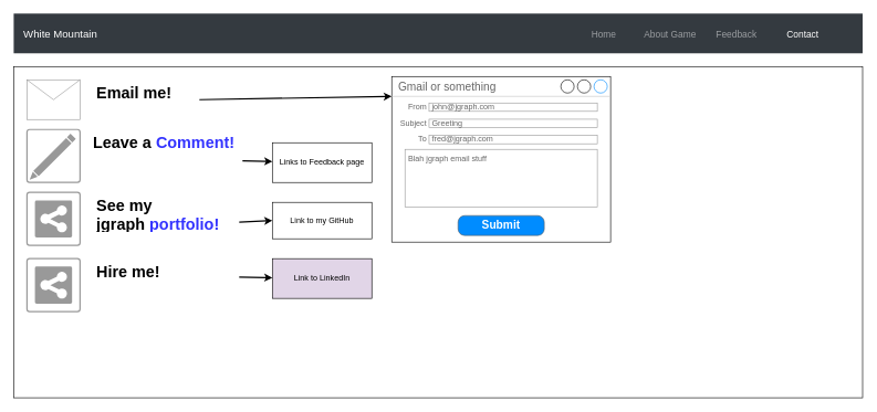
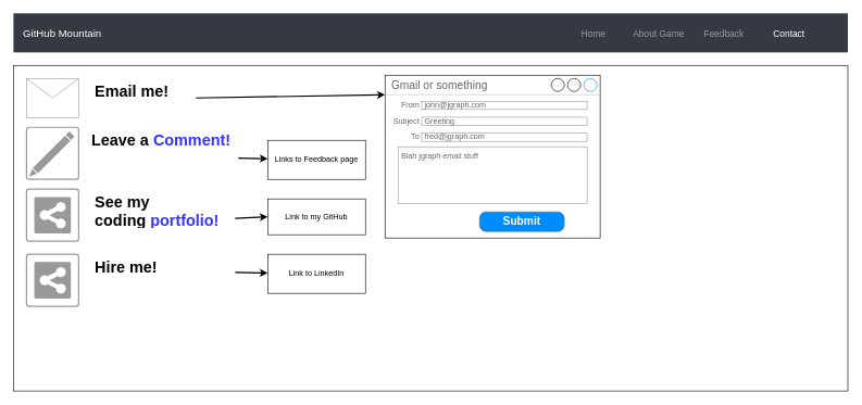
  <mxCell id="0" />
  <mxCell id="1" parent="0" />
  <mxCell id="2" value="" style="rounded=0;whiteSpace=wrap;html=1;fontColor=#FFFFFF;" vertex="1" parent="1"><mxGeometry x="20" y="100" width="1280" height="500" as="geometry" /></mxCell>
- <mxCell id="3" value="White Mountain" style="shadow=0;dashed=0;fillColor=#343A40;strokeColor=none;fontSize=16;fontColor=#ffffff;align=left;spacing=15;html=1;" vertex="1" parent="1"><mxGeometry x="20" y="20" width="1280" height="60" as="geometry" /></mxCell>
+ <mxCell id="3" value="GitHub Mountain" style="shadow=0;dashed=0;fillColor=#343A40;strokeColor=none;fontSize=16;fontColor=#ffffff;align=left;spacing=15;html=1;" vertex="1" parent="1"><mxGeometry x="20" y="20" width="1280" height="60" as="geometry" /></mxCell>
  <mxCell id="4" value="Home" style="fillColor=none;strokeColor=none;fontSize=14;align=center;fontColor=#9A9DA0;" vertex="1" parent="3"><mxGeometry width="100" height="40" relative="1" as="geometry"><mxPoint x="840" y="10" as="offset" /></mxGeometry></mxCell>
  <mxCell id="5" value="About Game" style="fillColor=none;strokeColor=none;fontSize=14;align=center;fontColor=#9A9DA0;" vertex="1" parent="3"><mxGeometry width="100" height="40" relative="1" as="geometry"><mxPoint x="940" y="10" as="offset" /></mxGeometry></mxCell>
  <mxCell id="6" value="Feedback" style="fillColor=none;strokeColor=none;fontSize=14;align=center;spacingRight=0;fontColor=#9A9DA0;" vertex="1" parent="3"><mxGeometry width="100" height="40" relative="1" as="geometry"><mxPoint x="1040" y="10" as="offset" /></mxGeometry></mxCell>
  <mxCell id="7" value="Contact" style="fillColor=none;strokeColor=none;fontSize=14;align=center;imageAlign=left;fontColor=#FFFFFF;" vertex="1" parent="3"><mxGeometry width="100" height="40" relative="1" as="geometry"><mxPoint x="1140" y="10" as="offset" /></mxGeometry></mxCell>
  <mxCell id="8" value="" style="verticalLabelPosition=bottom;shadow=0;dashed=0;align=center;html=1;verticalAlign=top;strokeWidth=1;shape=mxgraph.mockup.misc.mail2;strokeColor=#999999;fontColor=#FFFFFF;" vertex="1" parent="1"><mxGeometry x="40" y="120" width="80" height="60" as="geometry" /></mxCell>
  <mxCell id="9" value="&lt;h1&gt;Email me!&lt;/h1&gt;" style="text;html=1;strokeColor=none;fillColor=none;spacing=5;spacingTop=-20;whiteSpace=wrap;overflow=hidden;rounded=0;" vertex="1" parent="1"><mxGeometry x="140" y="120" width="160" height="60" as="geometry" /></mxCell>
  <mxCell id="10" value="" style="curved=1;endArrow=classic;html=1;fontColor=#000000;entryX=0;entryY=0.12;entryDx=0;entryDy=0;entryPerimeter=0;exitX=1;exitY=0.5;exitDx=0;exitDy=0;strokeWidth=2;" edge="1" parent="1" source="9" target="12"><mxGeometry width="50" height="50" relative="1" as="geometry"><mxPoint x="190" y="240" as="sourcePoint" /><mxPoint x="240" y="190" as="targetPoint" /><Array as="points" /></mxGeometry></mxCell>
  <mxCell id="11" value="" style="group" vertex="1" connectable="0" parent="1"><mxGeometry x="590" y="115" width="330" height="250" as="geometry" /></mxCell>
  <mxCell id="12" value="Gmail or something" style="strokeWidth=1;shadow=0;dashed=0;align=center;html=1;shape=mxgraph.mockup.containers.window;align=left;verticalAlign=top;spacingLeft=8;strokeColor2=#008cff;strokeColor3=#c4c4c4;fontColor=#666666;mainText=;fontSize=17;labelBackgroundColor=none;" vertex="1" parent="11"><mxGeometry width="330" height="250" as="geometry" /></mxCell>
  <mxCell id="13" value="" style="group" vertex="1" connectable="0" parent="11"><mxGeometry x="20" y="40" width="290" height="210" as="geometry" /></mxCell>
  <mxCell id="14" value="From" style="strokeWidth=1;shadow=0;dashed=0;align=center;html=1;shape=mxgraph.mockup.forms.anchor;align=right;spacingRight=2;fontColor=#666666;" vertex="1" parent="13"><mxGeometry width="36.25" height="12.6" as="geometry" /></mxCell>
  <mxCell id="15" value="john@jgraph.com" style="strokeWidth=1;shadow=0;dashed=0;align=center;html=1;shape=mxgraph.mockup.forms.rrect;fillColor=#ffffff;rSize=0;fontColor=#666666;align=left;spacingLeft=3;strokeColor=#999999;" vertex="1" parent="13"><mxGeometry x="36.25" width="253.75" height="12.6" as="geometry" /></mxCell>
  <mxCell id="16" value="Subject" style="strokeWidth=1;shadow=0;dashed=0;align=center;html=1;shape=mxgraph.mockup.forms.anchor;align=right;spacingRight=2;fontColor=#666666;" vertex="1" parent="13"><mxGeometry y="24.5" width="36.25" height="12.6" as="geometry" /></mxCell>
  <mxCell id="17" value="Greeting" style="strokeWidth=1;shadow=0;dashed=0;align=center;html=1;shape=mxgraph.mockup.forms.rrect;fillColor=#ffffff;rSize=0;fontColor=#666666;align=left;spacingLeft=3;strokeColor=#999999;" vertex="1" parent="13"><mxGeometry x="36.25" y="24.5" width="253.75" height="12.6" as="geometry" /></mxCell>
  <mxCell id="18" value="To" style="strokeWidth=1;shadow=0;dashed=0;align=center;html=1;shape=mxgraph.mockup.forms.anchor;align=right;spacingRight=2;fontColor=#666666;" vertex="1" parent="13"><mxGeometry y="49" width="36.25" height="12.6" as="geometry" /></mxCell>
  <mxCell id="19" value="fred@jgraph.com" style="strokeWidth=1;shadow=0;dashed=0;align=center;html=1;shape=mxgraph.mockup.forms.rrect;fillColor=#ffffff;rSize=0;fontColor=#666666;align=left;spacingLeft=3;strokeColor=#999999;" vertex="1" parent="13"><mxGeometry x="36.25" y="49" width="253.75" height="12.6" as="geometry" /></mxCell>
  <mxCell id="20" value="Blah jgraph email stuff" style="strokeWidth=1;shadow=0;dashed=0;align=center;html=1;shape=mxgraph.mockup.forms.rrect;fillColor=#ffffff;rSize=0;fontColor=#666666;align=left;spacingLeft=3;strokeColor=#999999;verticalAlign=top;whiteSpace=wrap;" vertex="1" parent="13"><mxGeometry y="70.0" width="290" height="87.5" as="geometry" /></mxCell>
- <mxCell id="21" value="Submit" style="strokeWidth=1;shadow=0;dashed=0;align=center;html=1;shape=mxgraph.mockup.buttons.button;strokeColor=#666666;fontColor=#ffffff;mainText=;buttonStyle=round;fontSize=17;fontStyle=1;fillColor=#008cff;whiteSpace=wrap;" vertex="1" parent="11"><mxGeometry x="100" y="210" width="130" height="30" as="geometry" /></mxCell>
+ <mxCell id="21" value="Submit" style="strokeWidth=1;shadow=0;dashed=0;align=center;html=1;shape=mxgraph.mockup.buttons.button;strokeColor=#666666;fontColor=#ffffff;mainText=;buttonStyle=round;fontSize=17;fontStyle=1;fillColor=#008cff;whiteSpace=wrap;" vertex="1" parent="11"><mxGeometry x="145" y="210" width="130" height="30" as="geometry" /></mxCell>
  <mxCell id="22" value="" style="strokeColor=#999999;verticalLabelPosition=bottom;shadow=0;dashed=0;verticalAlign=top;strokeWidth=2;html=1;shape=mxgraph.mockup.misc.editIcon;fontColor=#000000;" vertex="1" parent="1"><mxGeometry x="40" y="195" width="80" height="80" as="geometry" /></mxCell>
  <mxCell id="23" value="&lt;h1&gt;Leave a &lt;font color=&quot;#3333ff&quot;&gt;Comment!&lt;/font&gt;&lt;/h1&gt;" style="text;html=1;strokeColor=none;fillColor=none;spacing=5;spacingTop=-20;whiteSpace=wrap;overflow=hidden;rounded=0;fontColor=#000000;" vertex="1" parent="1"><mxGeometry x="135" y="195" width="230" height="90" as="geometry" /></mxCell>
  <mxCell id="24" value="Links to Feedback page" style="rounded=0;whiteSpace=wrap;html=1;fontColor=#000000;" vertex="1" parent="1"><mxGeometry x="410" y="215" width="150" height="60" as="geometry" /></mxCell>
  <mxCell id="25" value="" style="endArrow=classic;html=1;strokeWidth=2;fontColor=#000000;" edge="1" parent="1" source="23" target="24"><mxGeometry width="50" height="50" relative="1" as="geometry"><mxPoint x="310" y="330" as="sourcePoint" /><mxPoint x="360" y="280" as="targetPoint" /></mxGeometry></mxCell>
  <mxCell id="26" value="" style="strokeColor=#999999;verticalLabelPosition=bottom;shadow=0;dashed=0;verticalAlign=top;strokeWidth=2;html=1;shape=mxgraph.mockup.misc.shareIcon;fontColor=#000000;" vertex="1" parent="1"><mxGeometry x="40" y="290" width="80" height="80" as="geometry" /></mxCell>
- <mxCell id="27" value="&lt;h1&gt;See my jgraph&amp;nbsp;&lt;font color=&quot;#3333ff&quot;&gt;portfolio!&lt;/font&gt;&lt;/h1&gt;" style="text;html=1;strokeColor=none;fillColor=none;spacing=5;spacingTop=-20;whiteSpace=wrap;overflow=hidden;rounded=0;" vertex="1" parent="1"><mxGeometry x="140" y="290" width="220" height="60" as="geometry" /></mxCell>
+ <mxCell id="27" value="&lt;h1&gt;See my coding&amp;nbsp;&lt;font color=&quot;#3333ff&quot;&gt;portfolio!&lt;/font&gt;&lt;/h1&gt;" style="text;html=1;strokeColor=none;fillColor=none;spacing=5;spacingTop=-20;whiteSpace=wrap;overflow=hidden;rounded=0;" vertex="1" parent="1"><mxGeometry x="140" y="290" width="220" height="60" as="geometry" /></mxCell>
  <mxCell id="28" value="Link to my GitHub" style="rounded=0;whiteSpace=wrap;html=1;fontColor=#000000;" vertex="1" parent="1"><mxGeometry x="410" y="305" width="150" height="55" as="geometry" /></mxCell>
  <mxCell id="29" value="" style="endArrow=classic;html=1;strokeWidth=2;fontColor=#000000;entryX=0;entryY=0.5;entryDx=0;entryDy=0;exitX=1;exitY=0.75;exitDx=0;exitDy=0;" edge="1" parent="1" source="27" target="28"><mxGeometry width="50" height="50" relative="1" as="geometry"><mxPoint x="330" y="360" as="sourcePoint" /><mxPoint x="380" y="310" as="targetPoint" /></mxGeometry></mxCell>
  <mxCell id="30" value="" style="strokeColor=#999999;verticalLabelPosition=bottom;shadow=0;dashed=0;verticalAlign=top;strokeWidth=2;html=1;shape=mxgraph.mockup.misc.shareIcon;fontColor=#000000;" vertex="1" parent="1"><mxGeometry x="40" y="390" width="80" height="80" as="geometry" /></mxCell>
  <mxCell id="31" value="&lt;h1&gt;Hire me!&lt;/h1&gt;" style="text;html=1;strokeColor=none;fillColor=none;spacing=5;spacingTop=-20;whiteSpace=wrap;overflow=hidden;rounded=0;" vertex="1" parent="1"><mxGeometry x="140" y="390" width="160" height="60" as="geometry" /></mxCell>
- <mxCell id="32" value="Link to LinkedIn" style="rounded=0;whiteSpace=wrap;html=1;fontColor=#000000;fillColor=#e1d5e7;" vertex="1" parent="1"><mxGeometry x="410" y="390" width="150" height="60" as="geometry" /></mxCell>
+ <mxCell id="32" value="Link to LinkedIn" style="rounded=0;whiteSpace=wrap;html=1;fontColor=#000000;" vertex="1" parent="1"><mxGeometry x="410" y="390" width="150" height="60" as="geometry" /></mxCell>
  <mxCell id="33" value="" style="endArrow=classic;html=1;strokeWidth=2;fontColor=#000000;" edge="1" parent="1" target="32"><mxGeometry width="50" height="50" relative="1" as="geometry"><mxPoint x="360" y="418" as="sourcePoint" /><mxPoint x="360" y="455" as="targetPoint" /></mxGeometry></mxCell>
